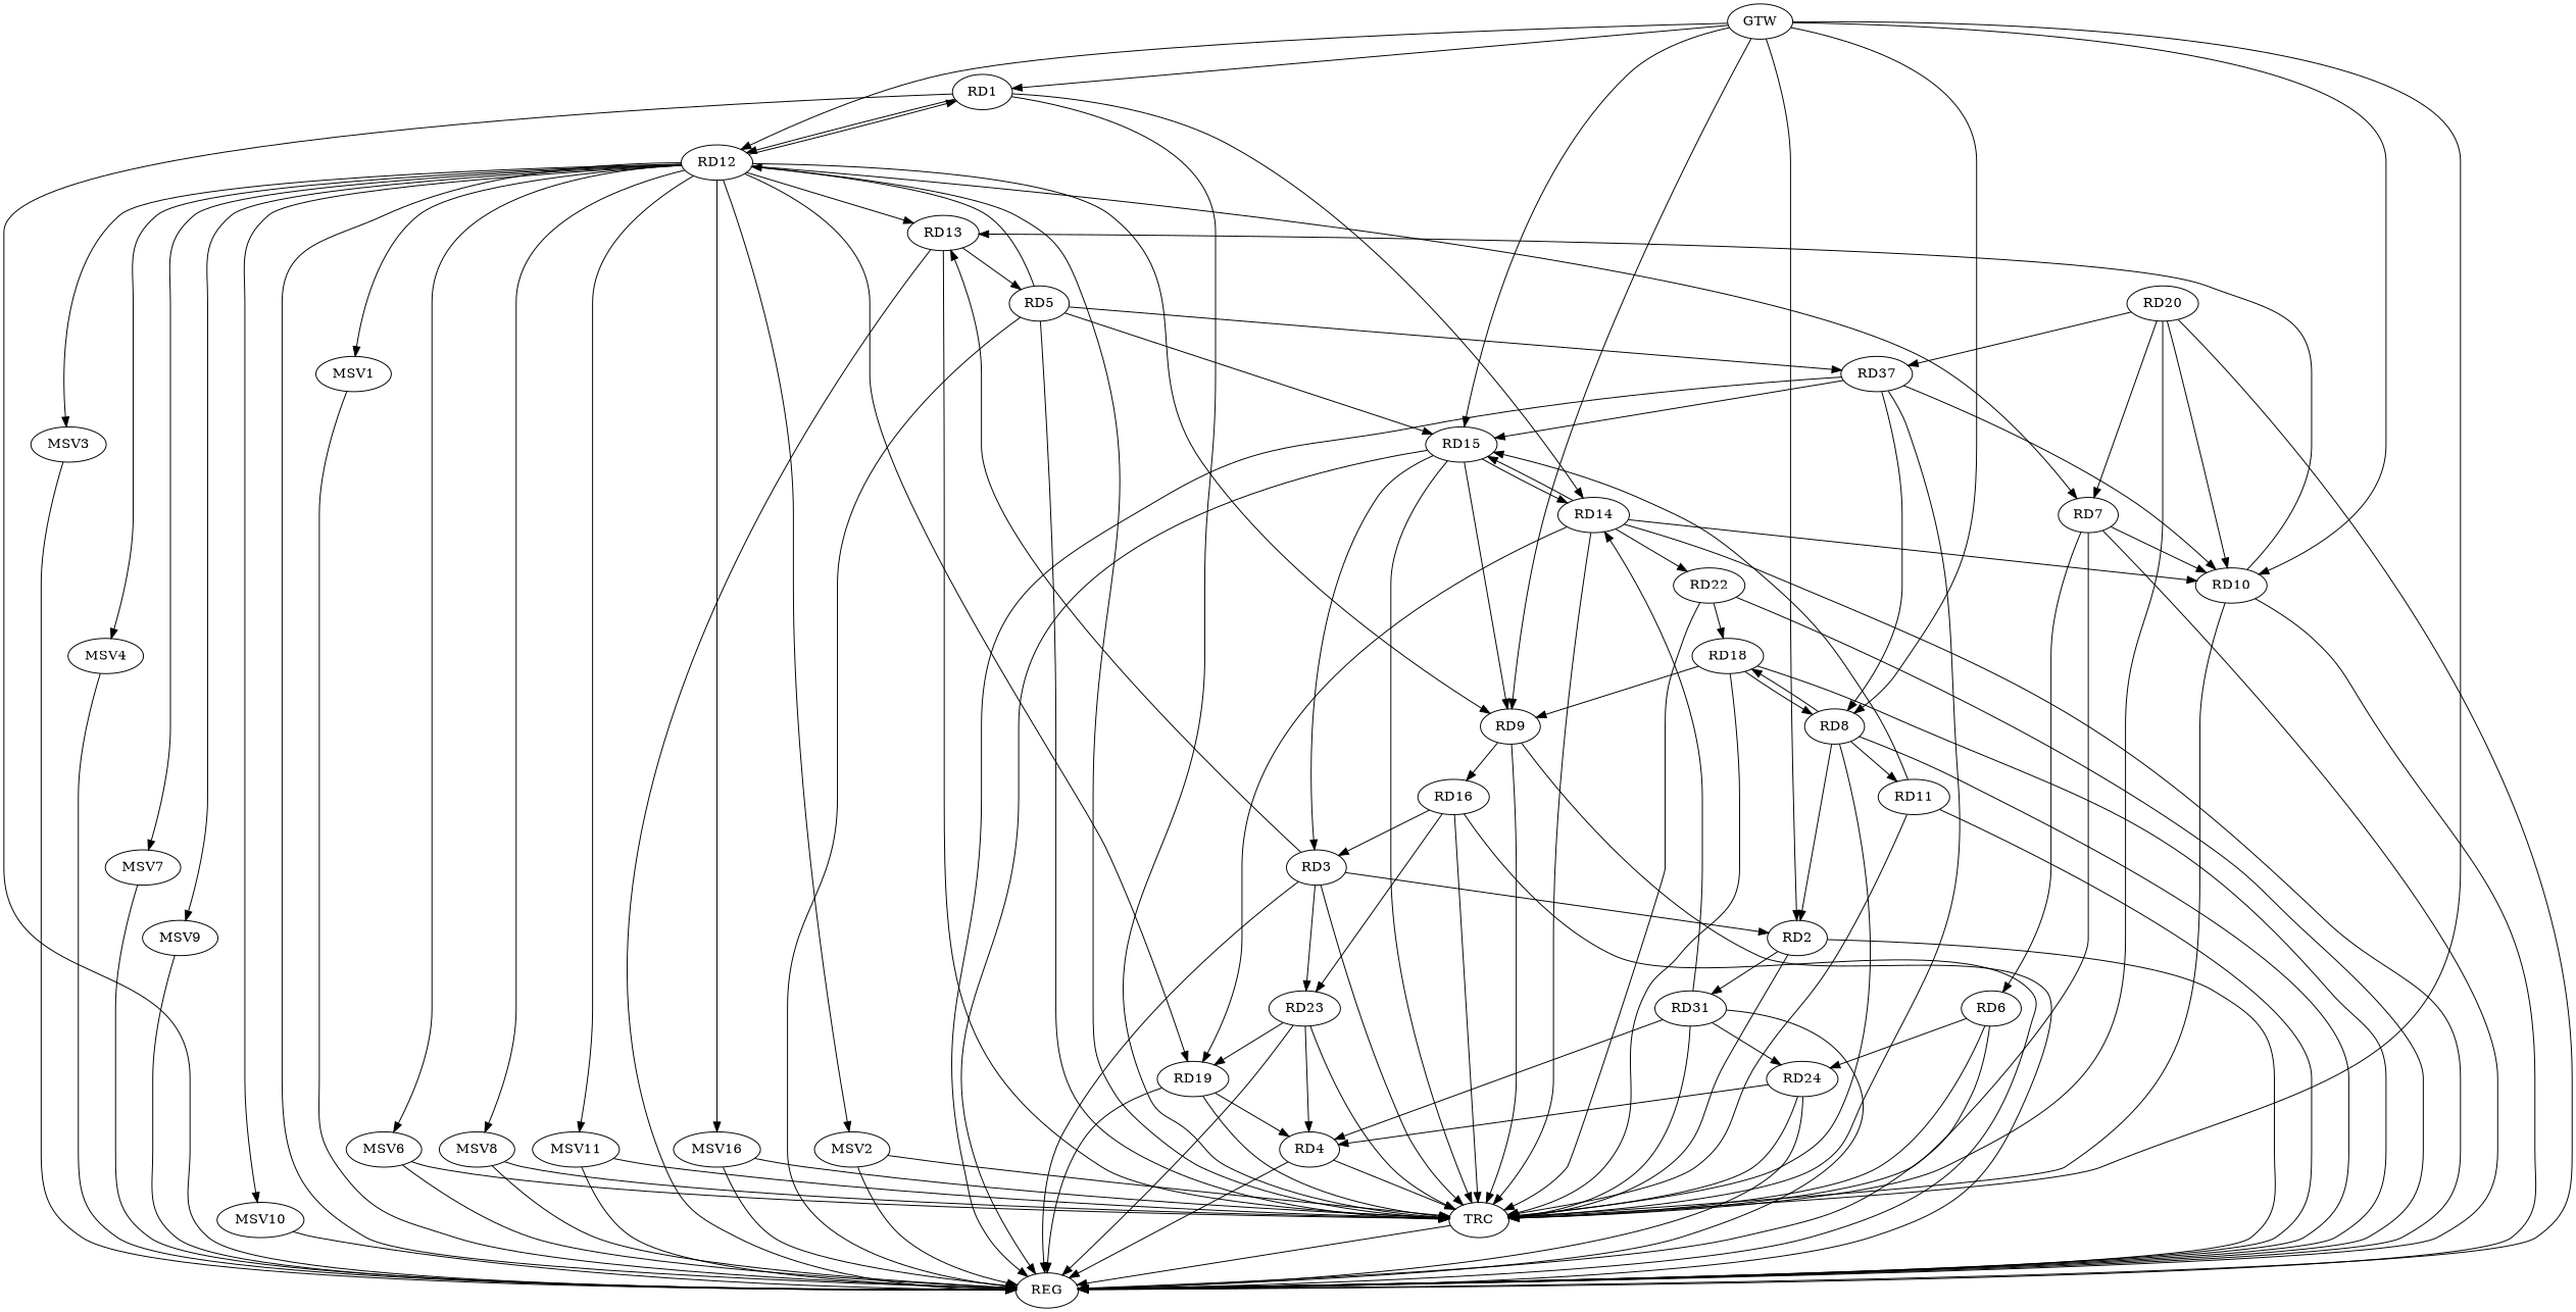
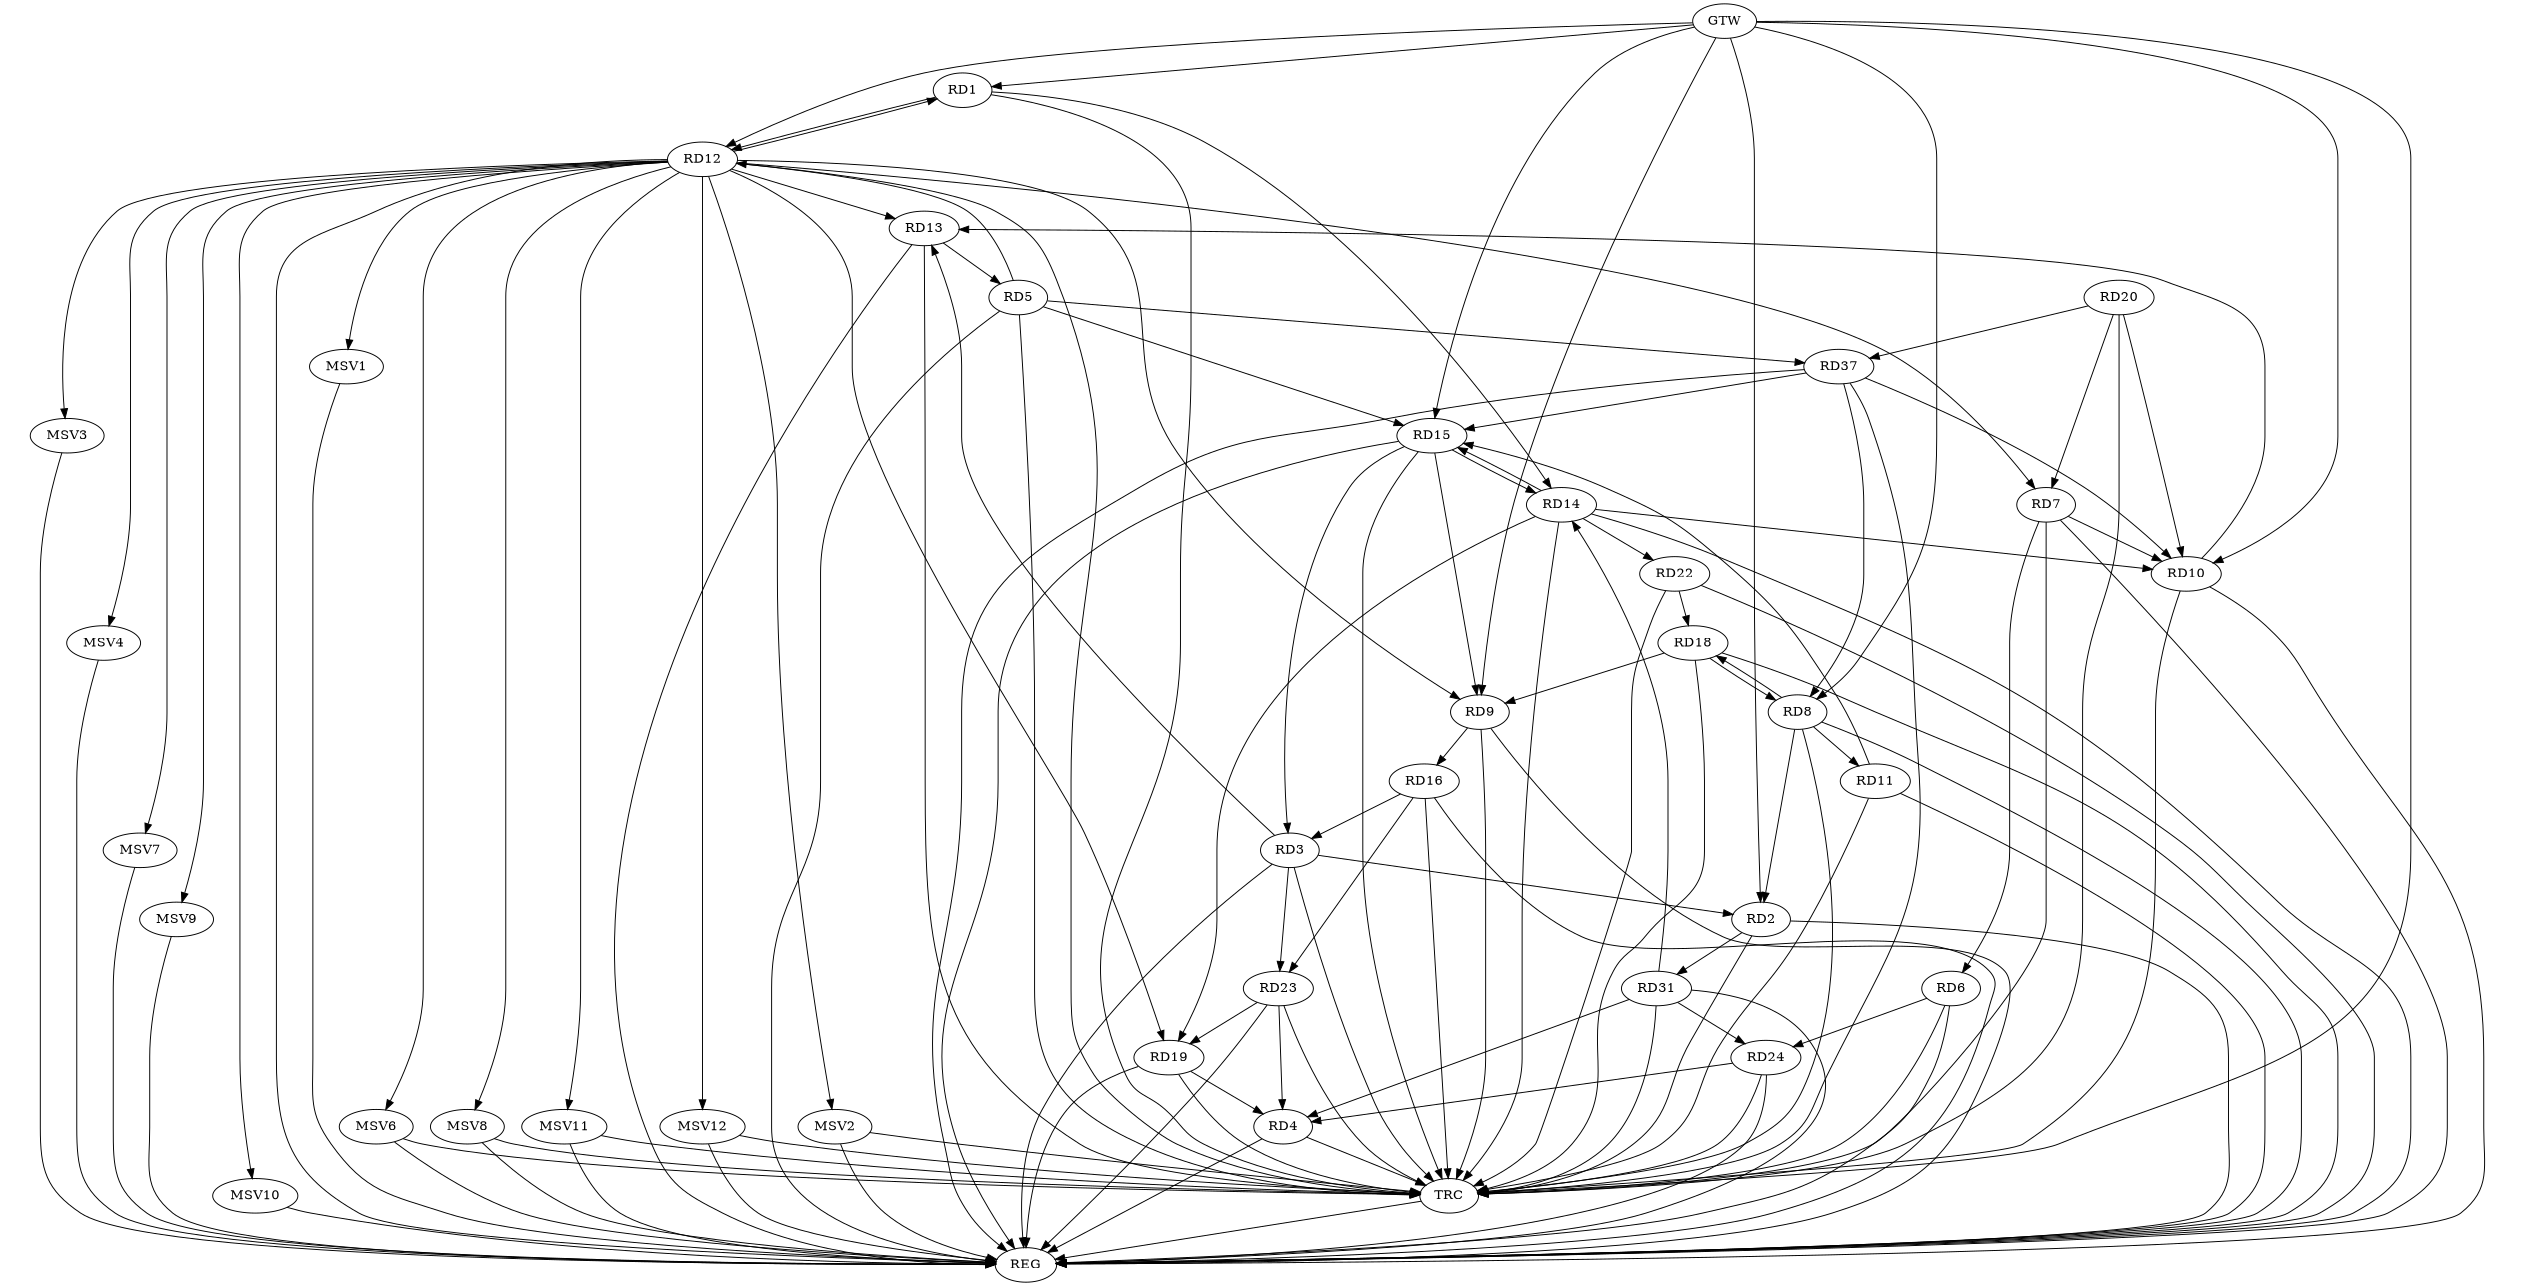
  strict digraph {
    n1 [label=RD1]
    n2 [label=RD12]
    n3 [label=RD14]
    n4 [label=REG]
    n5 [label=TRC]
    n6 [label=RD13]
    n7 [label=RD7]
    n8 [label=RD9]
    n9 [label=RD19]
    n10 [label=MSV1]
    n11 [label=MSV2]
    n12 [label=MSV3]
    n13 [label=MSV4]
    n14 [label=MSV6]
    n15 [label=MSV7]
    n16 [label=MSV8]
    n17 [label=MSV9]
    n18 [label=MSV10]
    n19 [label=MSV11]
-   n20 [label=MSV16]
+   n20 [label=MSV12]
    n21 [label=RD15]
    n22 [label=RD10]
    n23 [label=RD22]
    n24 [label=RD2]
    n25 [label=RD31]
    n26 [label=RD4]
    n27 [label=RD24]
    n28 [label=RD3]
    n29 [label=RD23]
    n30 [label=RD5]
    n31 [label=RD37]
    n32 [label=RD8]
    n33 [label=RD6]
    n34 [label=RD20]
    n35 [label=RD11]
    n36 [label=RD18]
    n37 [label=RD16]
    n38 [label=GTW]
    n1 -> n2
    n1 -> n3
-   n1 -> n4
    n1 -> n5
    n2 -> n1
    n2 -> n4
    n2 -> n5
    n2 -> n6
    n2 -> n7
    n2 -> n8
    n2 -> n9
    n2 -> n10
    n2 -> n11
    n2 -> n12
    n2 -> n13
    n2 -> n14
    n2 -> n15
    n2 -> n16
    n2 -> n17
    n2 -> n18
    n2 -> n19
    n2 -> n20
    n3 -> n4
    n3 -> n5
    n3 -> n9
    n3 -> n21
    n3 -> n22
    n3 -> n23
    n5 -> n4
    n6 -> n4
    n6 -> n5
    n6 -> n30
    n7 -> n4
    n7 -> n5
    n7 -> n22
    n7 -> n33
    n8 -> n4
    n8 -> n5
    n8 -> n37
    n9 -> n4
    n9 -> n5
    n9 -> n26
    n10 -> n4
    n11 -> n4
    n11 -> n5
    n12 -> n4
    n13 -> n4
    n14 -> n4
    n14 -> n5
    n15 -> n4
    n16 -> n4
    n16 -> n5
    n17 -> n4
    n18 -> n4
    n19 -> n4
    n19 -> n5
    n20 -> n4
    n20 -> n5
    n21 -> n3
    n21 -> n4
    n21 -> n5
    n21 -> n8
    n21 -> n28
    n22 -> n4
    n22 -> n5
    n22 -> n6
    n23 -> n4
    n23 -> n5
    n23 -> n36
    n24 -> n4
    n24 -> n5
    n24 -> n25
    n25 -> n3
    n25 -> n4
    n25 -> n5
    n25 -> n26
    n25 -> n27
    n26 -> n4
    n26 -> n5
    n27 -> n4
    n27 -> n5
    n27 -> n26
    n28 -> n4
    n28 -> n5
    n28 -> n6
    n28 -> n24
    n28 -> n29
    n29 -> n4
    n29 -> n5
    n29 -> n9
    n29 -> n26
    n30 -> n2
    n30 -> n4
    n30 -> n5
    n30 -> n21
    n30 -> n31
    n31 -> n4
    n31 -> n5
    n31 -> n21
    n31 -> n22
    n31 -> n32
    n32 -> n4
    n32 -> n5
    n32 -> n24
    n32 -> n35
    n32 -> n36
    n33 -> n4
    n33 -> n5
    n33 -> n27
-   n34 -> n4
    n34 -> n5
    n34 -> n7
    n34 -> n22
    n34 -> n31
    n35 -> n4
    n35 -> n5
    n35 -> n21
    n36 -> n4
    n36 -> n5
    n36 -> n8
    n36 -> n32
    n37 -> n4
    n37 -> n5
    n37 -> n28
    n37 -> n29
    n38 -> n1
    n38 -> n2
    n38 -> n5
    n38 -> n8
    n38 -> n21
    n38 -> n22
    n38 -> n24
    n38 -> n32
  }
